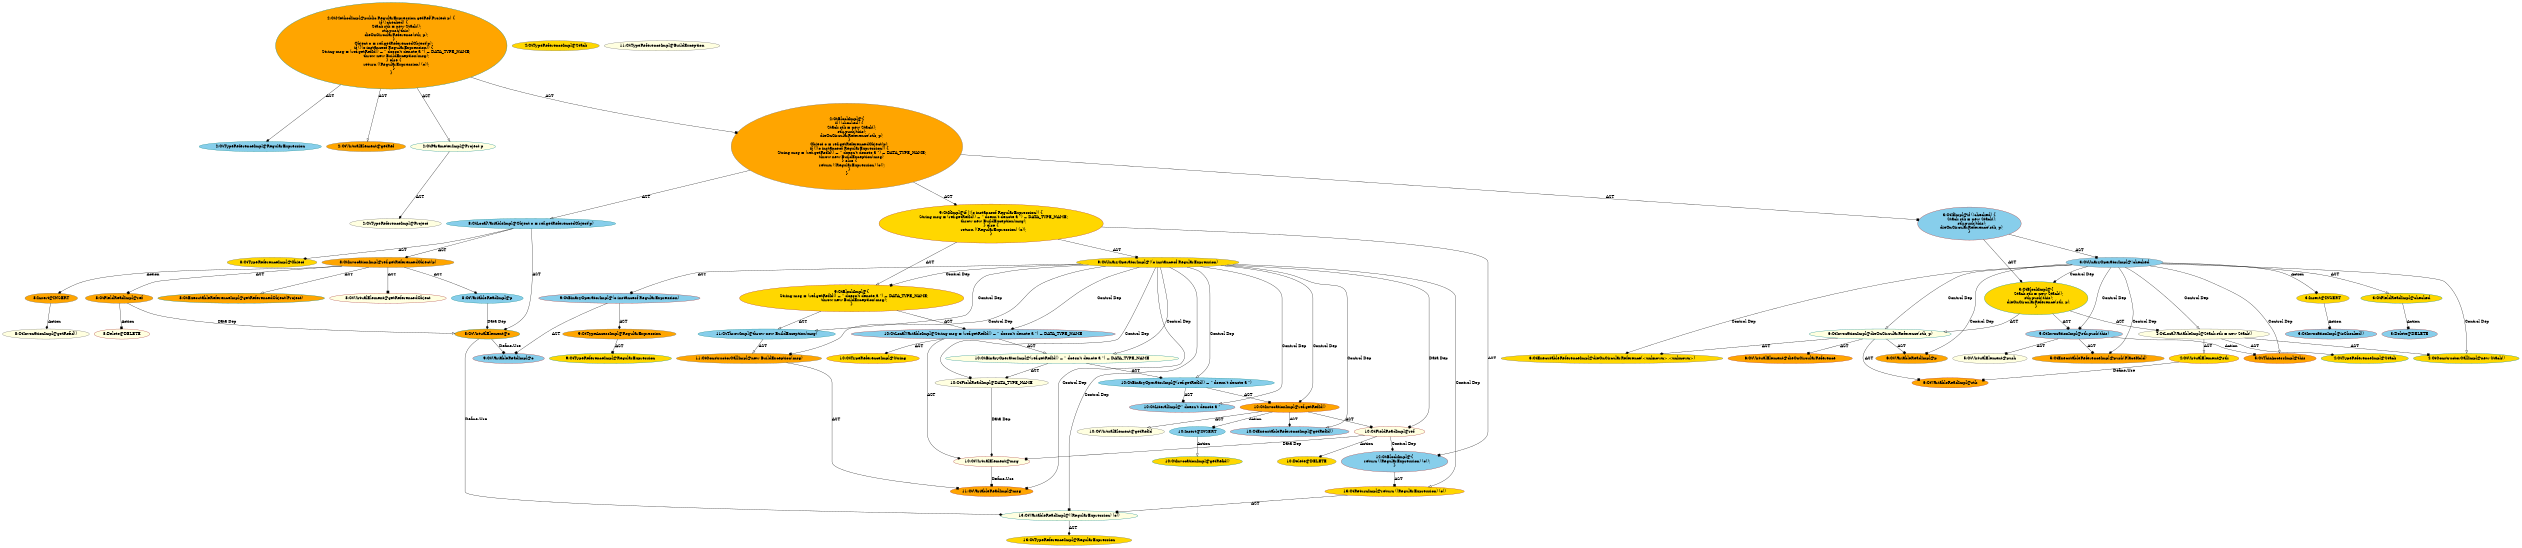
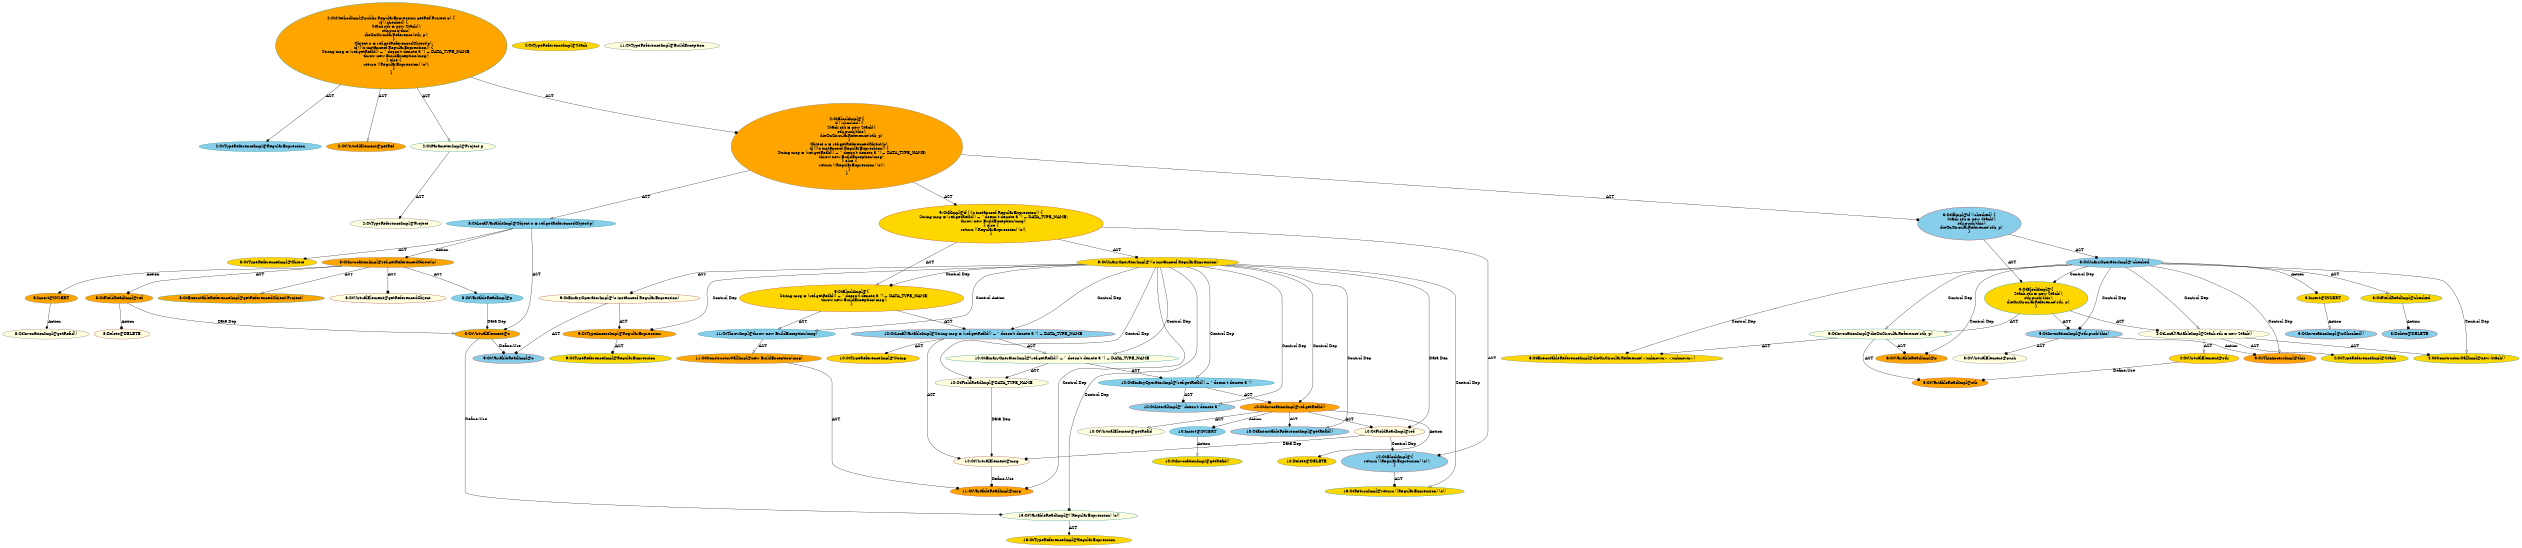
  digraph {
    node [color=gray40 fillcolor=gold shape=ellipse style=filled]
    edge [arrowhead=box]
    n1 [color=teal fillcolor=skyblue label="2:CtTypeReferenceImpl@RegularExpression"]
    n2 [fillcolor=orange label="2:CtVirtualElement@getRef"]
    n3 [color=teal fillcolor=lightyellow label="2:CtParameterImpl@Project p"]
    n4 [fillcolor=lightyellow label="2:CtTypeReferenceImpl@Project"]
    n5 [color=teal label="3:CtFieldReadImpl@checked"]
    n6 [color=brown fillcolor=skyblue label="3:Delete@DELETE"]
    n7 [fillcolor=skyblue label="3:CtUnaryOperatorImpl@!checked"]
    n8 [color=teal label="4:CtConstructorCallImpl@new Stack()"]
    n9 [fillcolor=lightyellow label="4:CtLocalVariableImpl@Stack stk = new Stack()"]
-   n10 [fillcolor=orange label="5:CtExecutableReferenceImpl@push(PlaceHold)"]
    n11 [color=brown fillcolor=orange label="5:CtThisAccessImpl@this"]
    n12 [color=brown fillcolor=skyblue label="5:CtInvocationImpl@stk.push(this)"]
    n13 [label="6:CtExecutableReferenceImpl@dieOnCircularReference(<unknown>,<unknown>)"]
    n14 [fillcolor=orange label="6:CtVariableReadImpl@p"]
    n15 [color=teal fillcolor=lightyellow label="6:CtInvocationImpl@dieOnCircularReference(stk, p)"]
    n16 [color=teal label="3:CtBlockImpl@\{\n    Stack stk = new Stack();\n    stk.push(this);\n    dieOnCircularReference(stk, p);\n\}"]
    n17 [label="3:Insert@INSERT"]
    n18 [color=teal label="4:CtTypeReferenceImpl@Stack"]
    n19 [color=brown label="4:CtVirtualElement@stk"]
    n20 [fillcolor=lightyellow label="5:CtVirtualElement@push"]
    n21 [color=brown fillcolor=orange label="6:CtVariableReadImpl@stk"]
-   n22 [color=brown fillcolor=orange label="6:CtVirtualElement@dieOnCircularReference"]
    n23 [color=brown fillcolor=skyblue label="3:CtInvocationImpl@isChecked()"]
    n24 [label="4:CtTypeReferenceImpl@Stack"]
    n25 [color=brown fillcolor=skyblue label="3:CtIfImpl@if (!checked) \{\n    Stack stk = new Stack();\n    stk.push(this);\n    dieOnCircularReference(stk, p);\n\}"]
    n26 [label="8:CtTypeReferenceImpl@Object"]
    n27 [color=teal fillcolor=orange label="8:CtExecutableReferenceImpl@getReferencedObject(Project)"]
    n28 [color=brown fillcolor=lightyellow label="8:CtVirtualElement@getReferencedObject"]
    n29 [fillcolor=orange label="8:CtFieldReadImpl@ref"]
    n30 [color=teal fillcolor=orange label="8:CtVirtualElement@o"]
    n31 [color=brown fillcolor=lightyellow label="8:Delete@DELETE"]
    n32 [color=brown fillcolor=skyblue label="9:CtVariableReadImpl@o"]
    n33 [color=teal fillcolor=lightyellow label="13:CtVariableReadImpl@((RegularExpression) (o))"]
    n34 [color=teal fillcolor=skyblue label="8:CtVariableReadImpl@p"]
    n35 [fillcolor=orange label="8:CtInvocationImpl@ref.getReferencedObject(p)"]
    n36 [fillcolor=orange label="8:Insert@INSERT"]
    n37 [fillcolor=lightyellow label="8:CtInvocationImpl@getRefid()"]
    n38 [label="13:CtTypeReferenceImpl@RegularExpression"]
    n39 [color=teal fillcolor=skyblue label="8:CtLocalVariableImpl@Object o = ref.getReferencedObject(p)"]
    n40 [fillcolor=orange label="9:CtTypeAccessImpl@RegularExpression"]
    n41 [color=teal label="9:CtTypeReferenceImpl@RegularExpression"]
-   n42 [color=brown fillcolor=skyblue label="9:CtBinaryOperatorImpl@(o instanceof RegularExpression)"]
+   n42 [color=brown fillcolor=lightyellow label="9:CtBinaryOperatorImpl@(o instanceof RegularExpression)"]
    n43 [label="9:CtUnaryOperatorImpl@!(o instanceof RegularExpression)"]
    n44 [color=brown fillcolor=skyblue label="10:CtExecutableReferenceImpl@getRefId()"]
    n45 [color=brown fillcolor=lightyellow label="10:CtFieldReadImpl@ref"]
    n46 [color=brown fillcolor=orange label="10:CtInvocationImpl@ref.getRefId()"]
    n47 [color=brown fillcolor=skyblue label="10:CtLiteralImpl@\" doesn\'t denote a \""]
    n48 [color=teal fillcolor=skyblue label="10:CtBinaryOperatorImpl@(ref.getRefId() + \" doesn\'t denote a \")"]
    n49 [fillcolor=lightyellow label="10:CtFieldReadImpl@DATA_TYPE_NAME"]
    n50 [color=teal fillcolor=lightyellow label="10:CtBinaryOperatorImpl@(ref.getRefId() + \" doesn\'t denote a \") + DATA_TYPE_NAME"]
    n51 [color=brown fillcolor=skyblue label="10:CtLocalVariableImpl@String msg = (ref.getRefId() + \" doesn\'t denote a \") + DATA_TYPE_NAME"]
    n52 [color=brown fillcolor=orange label="11:CtVariableReadImpl@msg"]
    n53 [fillcolor=orange label="11:CtConstructorCallImpl@new BuildException(msg)"]
    n54 [color=teal fillcolor=skyblue label="11:CtThrowImpl@throw new BuildException(msg)"]
    n55 [color=brown label="9:CtBlockImpl@\{\n    String msg = (ref.getRefId() + \" doesn\'t denote a \") + DATA_TYPE_NAME;\n    throw new BuildException(msg);\n\}"]
-   n56 [color=brown label="13:CtReturnImpl@return ((RegularExpression) (o))"]
+   n56 [color=teal label="13:CtReturnImpl@return ((RegularExpression) (o))"]
    n57 [color=brown fillcolor=skyblue label="12:CtBlockImpl@\{\n    return ((RegularExpression) (o));\n\}"]
    n58 [color=brown fillcolor=lightyellow label="10:CtVirtualElement@msg"]
    n59 [label="10:Delete@DELETE"]
    n60 [fillcolor=lightyellow label="10:CtVirtualElement@getRefId"]
    n61 [color=teal fillcolor=skyblue label="10:Insert@INSERT"]
    n62 [color=brown label="10:CtTypeReferenceImpl@String"]
    n63 [color=teal label="10:CtInvocationImpl@getRefid()"]
    n64 [fillcolor=lightyellow label="11:CtTypeReferenceImpl@BuildException"]
    n65 [color=brown label="9:CtIfImpl@if (!(o instanceof RegularExpression)) \{\n    String msg = (ref.getRefId() + \" doesn\'t denote a \") + DATA_TYPE_NAME;\n    throw new BuildException(msg);\n\} else \{\n    return ((RegularExpression) (o));\n\}"]
    n66 [fillcolor=orange label="2:CtBlockImpl@\{\n    if (!checked) \{\n        Stack stk = new Stack();\n        stk.push(this);\n        dieOnCircularReference(stk, p);\n    \}\n    Object o = ref.getReferencedObject(p);\n    if (!(o instanceof RegularExpression)) \{\n        String msg = (ref.getRefId() + \" doesn\'t denote a \") + DATA_TYPE_NAME;\n        throw new BuildException(msg);\n    \} else \{\n        return ((RegularExpression) (o));\n    \}\n\}"]
    n67 [color=teal fillcolor=orange label="2:CtMethodImpl@public RegularExpression getRef(Project p) \{\n    if (!checked) \{\n        Stack stk = new Stack();\n        stk.push(this);\n        dieOnCircularReference(stk, p);\n    \}\n    Object o = ref.getReferencedObject(p);\n    if (!(o instanceof RegularExpression)) \{\n        String msg = (ref.getRefId() + \" doesn\'t denote a \") + DATA_TYPE_NAME;\n        throw new BuildException(msg);\n    \} else \{\n        return ((RegularExpression) (o));\n    \}\n\}"]
    n3 -> n4 [arrowhead=diamond label=AST]
    n5 -> n6 [label=Action]
    n7 -> n5 [arrowhead=onormal label=AST]
    n7 -> n8 [arrowhead=onormal label="Control Dep"]
    n7 -> n9 [arrowhead=onormal label="Control Dep"]
-   n7 -> n10 [arrowhead=diamond label="Control Dep"]
    n7 -> n11 [arrowhead=onormal label="Control Dep"]
    n7 -> n12 [label="Control Dep"]
    n7 -> n13 [arrowhead=diamond label="Control Dep"]
    n7 -> n14 [label="Control Dep"]
    n7 -> n15 [arrowhead=onormal label="Control Dep"]
    n7 -> n16 [arrowhead=diamond label="Control Dep"]
    n7 -> n17 [label=Action]
    n9 -> n8 [label=AST]
    n9 -> n18 [arrowhead=diamond label=AST]
    n9 -> n19 [arrowhead=onormal label=AST]
-   n12 -> n10 [label=AST]
    n12 -> n11 [label=Action]
    n12 -> n20 [label=AST]
    n15 -> n13 [arrowhead=diamond label=AST]
    n15 -> n14 [label=AST]
    n15 -> n21 [label=AST]
-   n15 -> n22 [label=AST]
    n16 -> n9 [label=AST]
    n16 -> n12 [label=AST]
    n16 -> n15 [arrowhead=onormal label=AST]
-   n17 -> n23 [label=Action]
+   n17 -> n23 [arrowhead=onormal label=Action]
    n19 -> n21 [label="Define-Use"]
    n25 -> n7 [label=AST]
    n25 -> n16 [arrowhead=diamond label=AST]
    n29 -> n30 [arrowhead=onormal label="Data Dep"]
    n29 -> n31 [label=Action]
    n30 -> n32 [label="Define-Use"]
    n30 -> n33 [arrowhead=diamond label="Define-Use"]
    n33 -> n38 [arrowhead=diamond label=AST]
    n34 -> n30 [arrowhead=diamond label="Data Dep"]
    n35 -> n27 [arrowhead=onormal label=AST]
    n35 -> n28 [label=AST]
    n35 -> n29 [label=AST]
    n35 -> n34 [arrowhead=diamond label=AST]
    n35 -> n36 [arrowhead=diamond label=Action]
    n36 -> n37 [arrowhead=diamond label=Action]
    n39 -> n26 [arrowhead=diamond label=AST]
    n39 -> n30 [arrowhead=diamond label=AST]
-   n39 -> n35 [arrowhead=diamond label=AST]
+   n39 -> n35 [arrowhead=diamond label=Action]
    n40 -> n41 [label=AST]
    n42 -> n32 [label=AST]
    n42 -> n40 [arrowhead=diamond label=AST]
    n43 -> n33 [label="Control Dep"]
    n43 -> n42 [label=AST]
    n43 -> n44 [arrowhead=onormal label="Control Dep"]
    n43 -> n45 [label="Data Dep"]
    n43 -> n46 [arrowhead=diamond label="Control Dep"]
    n43 -> n47 [arrowhead=onormal label="Control Dep"]
    n43 -> n48 [arrowhead=onormal label="Control Dep"]
    n43 -> n49 [label="Control Dep"]
    n43 -> n50 [arrowhead=onormal label="Control Dep"]
    n43 -> n51 [arrowhead=diamond label="Control Dep"]
    n43 -> n52 [label="Control Dep"]
-   n43 -> n53 [label="Control Dep"]
-   n43 -> n54 [arrowhead=onormal label="Control Dep"]
+   n43 -> n40 [label="Control Dep"]
+   n43 -> n54 [arrowhead=onormal label="Control Action"]
    n43 -> n55 [label="Control Dep"]
    n43 -> n56 [arrowhead=onormal label="Control Dep"]
    n45 -> n57 [arrowhead=diamond label="Control Dep"]
    n45 -> n58 [label="Data Dep"]
-   n45 -> n59 [arrowhead=diamond label=Action]
+   n46 -> n59 [arrowhead=diamond label=Action]
    n46 -> n44 [arrowhead=diamond label=AST]
    n46 -> n45 [label=AST]
    n46 -> n60 [arrowhead=onormal label=AST]
    n46 -> n61 [label=Action]
    n48 -> n46 [label=AST]
    n48 -> n47 [label=AST]
    n49 -> n58 [arrowhead=diamond label="Data Dep"]
    n50 -> n48 [arrowhead=diamond label=AST]
    n50 -> n49 [arrowhead=diamond label=AST]
    n51 -> n50 [arrowhead=onormal label=AST]
    n51 -> n58 [arrowhead=diamond label=AST]
    n51 -> n62 [arrowhead=diamond label=AST]
    n53 -> n52 [label=AST]
    n54 -> n53 [arrowhead=onormal label=AST]
    n55 -> n51 [arrowhead=diamond label=AST]
    n55 -> n54 [arrowhead=onormal label=AST]
-   n56 -> n33 [label=AST]
    n57 -> n56 [label=AST]
    n58 -> n52 [label="Define-Use"]
    n61 -> n63 [arrowhead=onormal label=Action]
    n65 -> n43 [label=AST]
    n65 -> n55 [arrowhead=onormal label=AST]
    n65 -> n57 [label=AST]
    n66 -> n25 [label=AST]
    n66 -> n39 [arrowhead=onormal label=AST]
    n66 -> n65 [arrowhead=diamond label=AST]
    n67 -> n1 [arrowhead=diamond label=AST]
    n67 -> n2 [arrowhead=onormal label=AST]
    n67 -> n3 [arrowhead=onormal label=AST]
    n67 -> n66 [label=AST]
  }
